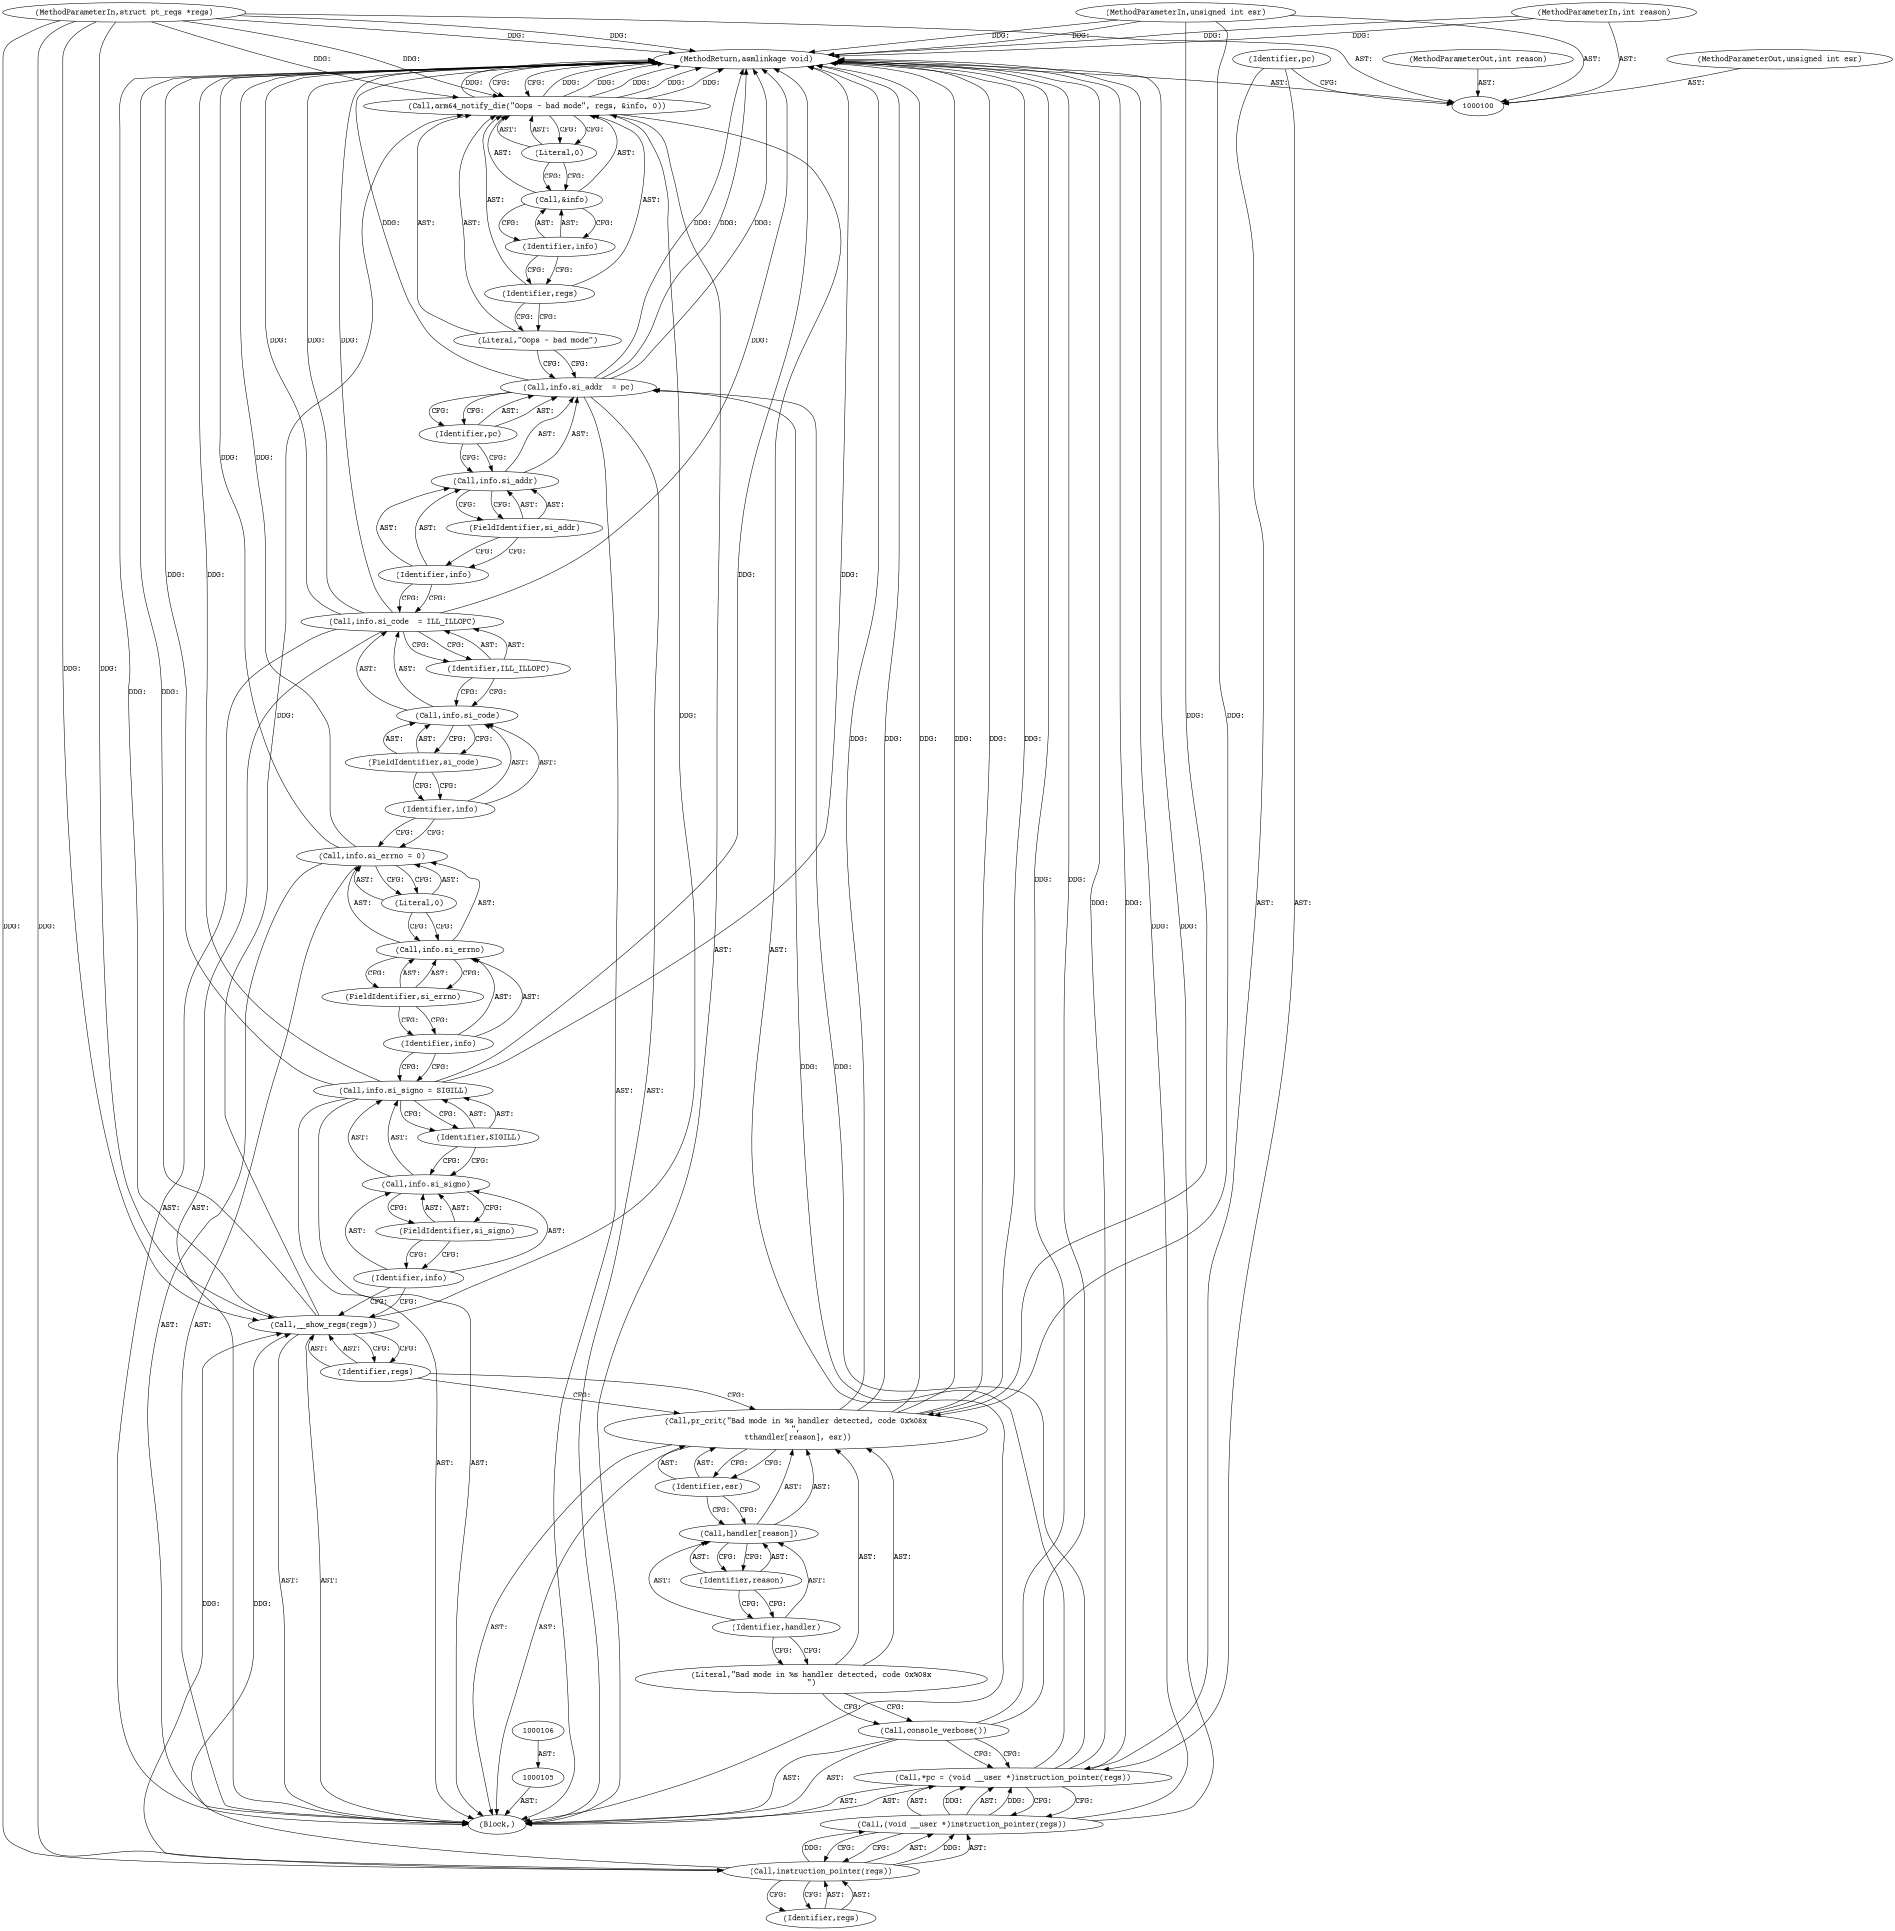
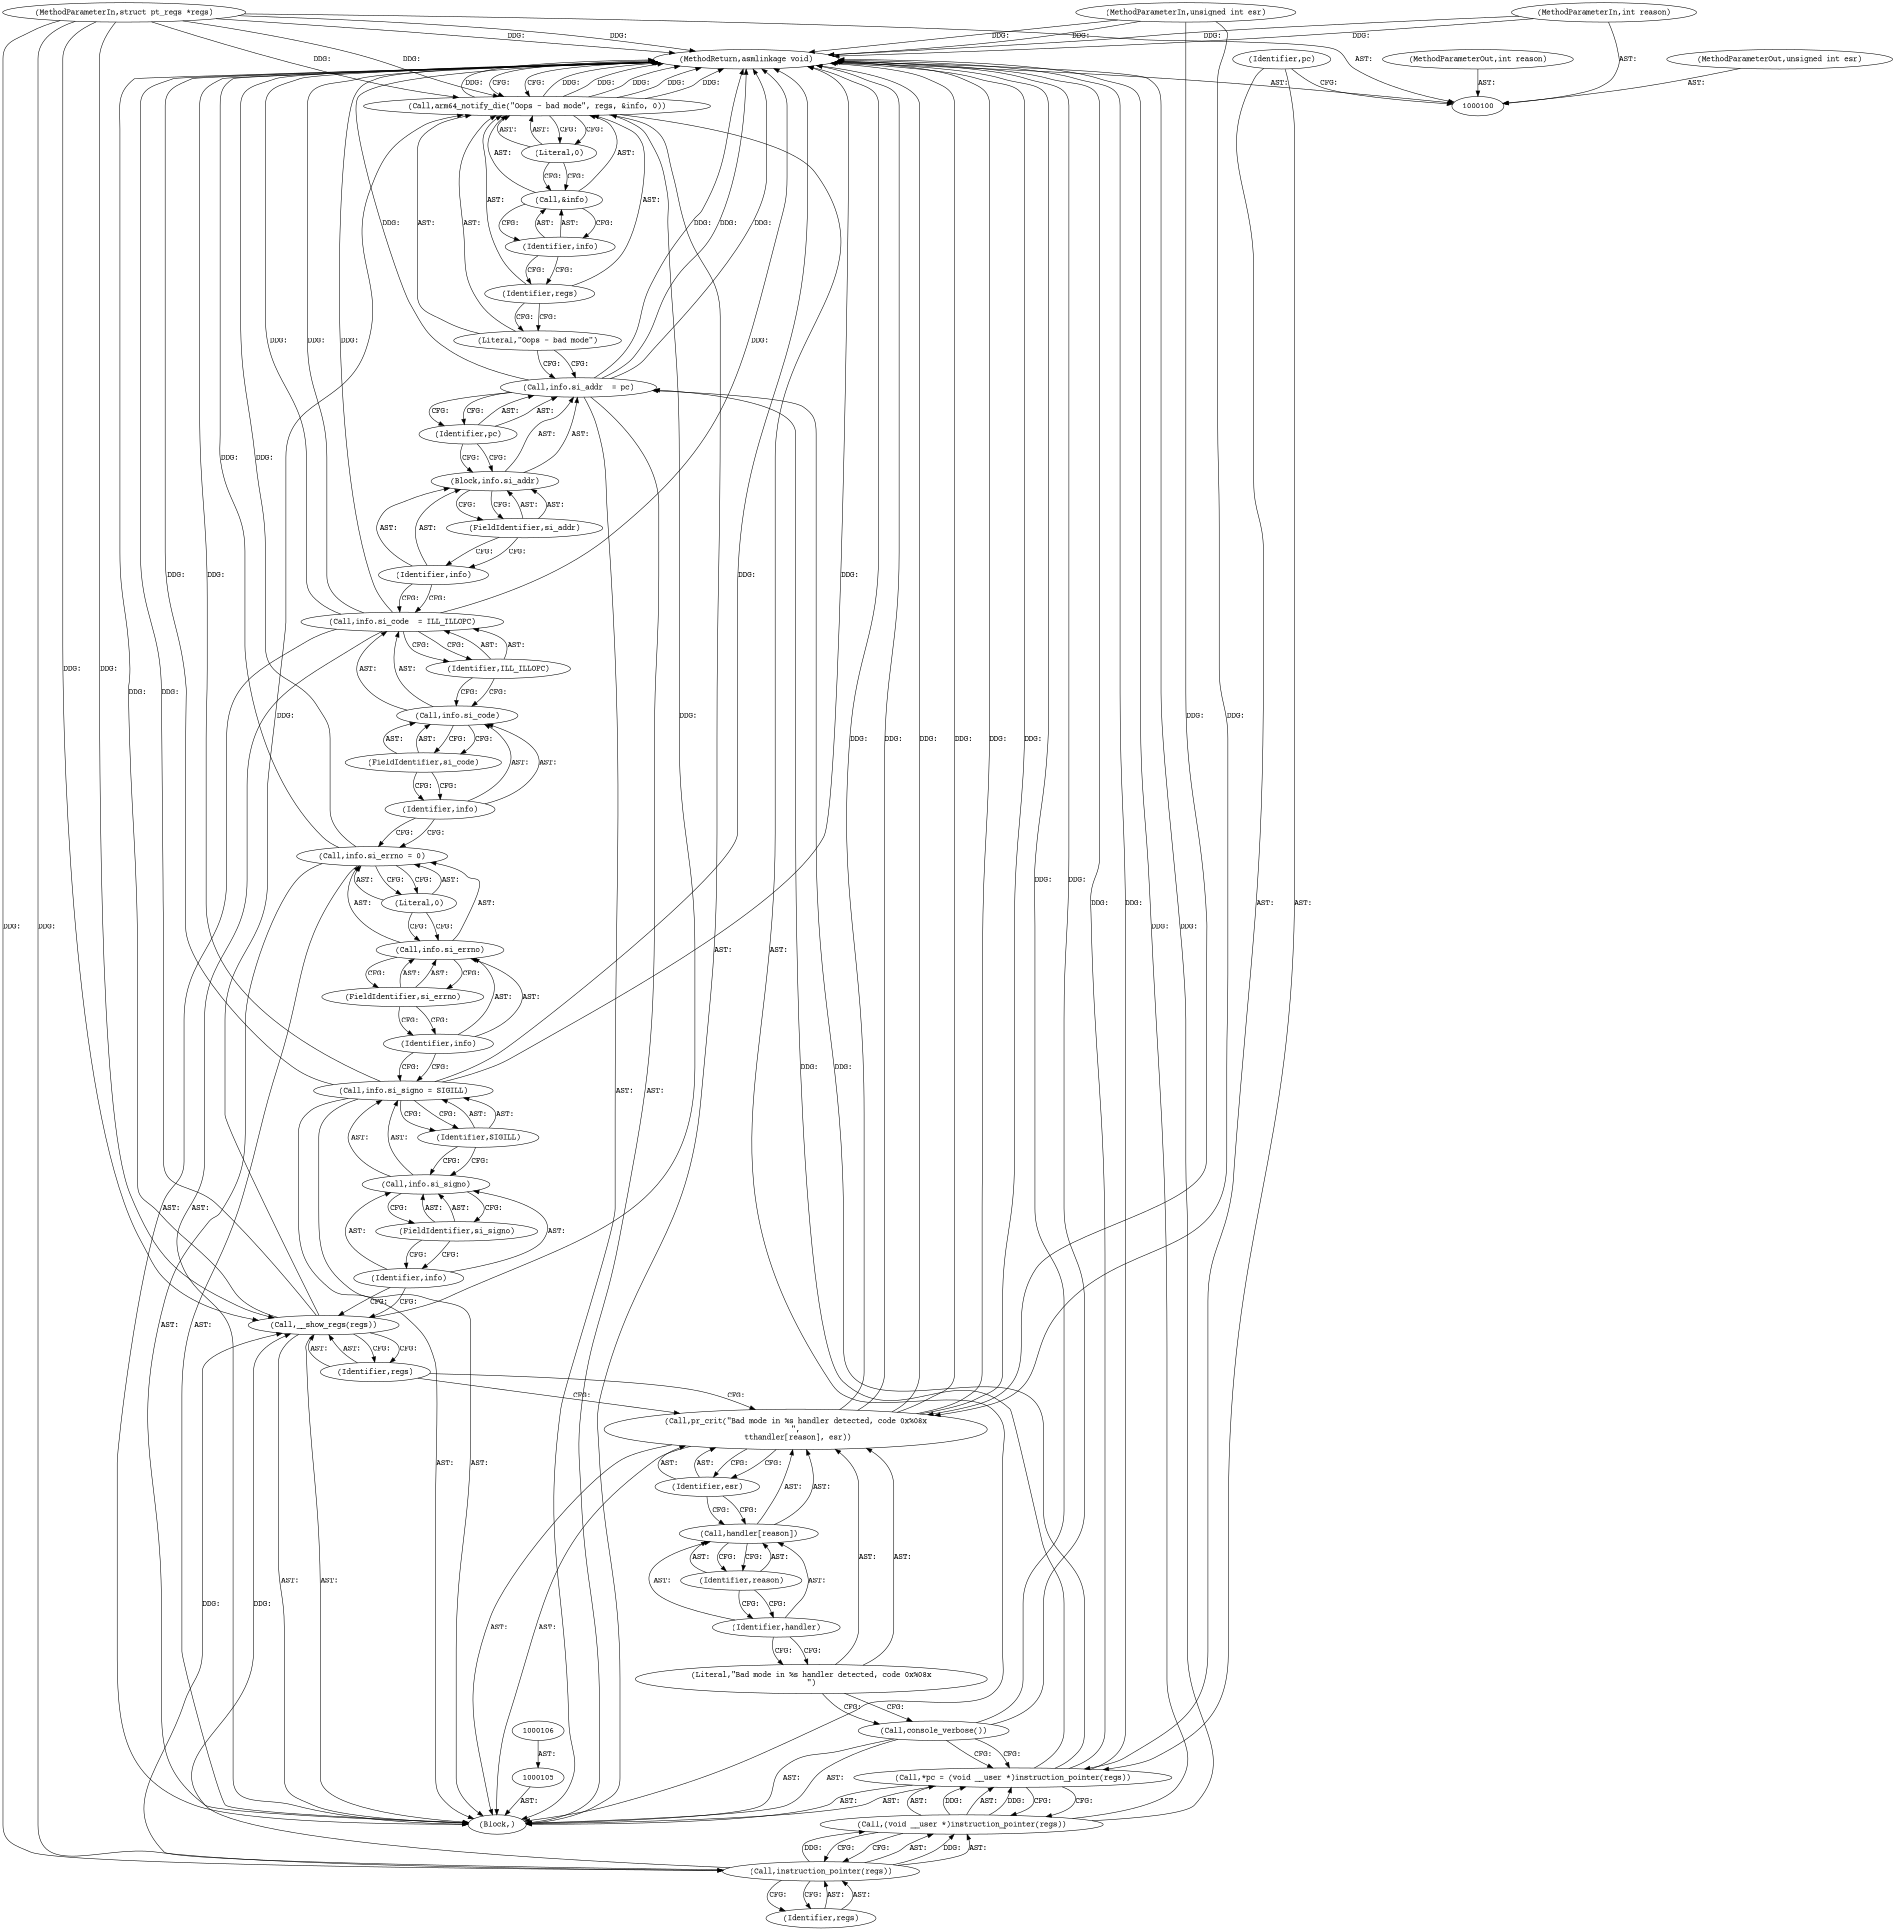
  digraph {
    fontname="Courier Prime"
    node [fontname="Courier Prime"]
    edge [fontname="Courier Prime"]
    n1 [label="(MethodReturn,asmlinkage void)"]
    n2 [label="(Call,arm64_notify_die(\"Oops - bad mode\", regs, &info, 0))"]
    1000100
    n4 [label="(Block,)"]
    n5 [label="(Literal,0)"]
    n6 [label="(MethodParameterIn,struct pt_regs *regs)"]
    n7 [label="(Call,instruction_pointer(regs))"]
    n8 [label="(Call,__show_regs(regs))"]
    n9 [label="(Call,(void __user *)instruction_pointer(regs))"]
    n10 [label="(Identifier,regs)"]
    n11 [label="(Identifier,regs)"]
    n12 [label="(MethodParameterIn,int reason)"]
    n13 [label="(MethodParameterOut,int reason)"]
    n14 [label="(MethodParameterIn,unsigned int esr)"]
    n15 [label="(Call,pr_crit(\"Bad mode in %s handler detected, code 0x%08x\n\",\n \t\thandler[reason], esr))"]
    n16 [label="(Identifier,esr)"]
    n17 [label="(MethodParameterOut,unsigned int esr)"]
    n18 [label="(Call,info.si_signo = SIGILL)"]
    n19 [label="(Identifier,SIGILL)"]
    n20 [label="(Call,info.si_signo)"]
    n21 [label="(FieldIdentifier,si_signo)"]
    n22 [label="(Identifier,info)"]
    n23 [label="(Call,info.si_errno = 0)"]
    n24 [label="(Literal,0)"]
    n25 [label="(Call,info.si_errno)"]
    n26 [label="(FieldIdentifier,si_errno)"]
    n27 [label="(Identifier,info)"]
    n28 [label="(Call,info.si_code  = ILL_ILLOPC)"]
    n29 [label="(Identifier,ILL_ILLOPC)"]
    n30 [label="(Call,info.si_code)"]
    n31 [label="(FieldIdentifier,si_code)"]
    n32 [label="(Identifier,info)"]
    n33 [label="(Call,info.si_addr  = pc)"]
    n34 [label="(Identifier,pc)"]
-   n35 [label="(Call,info.si_addr)"]
+   n35 [label="(Block,info.si_addr)"]
    n36 [label="(FieldIdentifier,si_addr)"]
    n37 [label="(Identifier,info)"]
    n38 [label="(Call,&info)"]
    n39 [label="(Literal,\"Oops - bad mode\")"]
    n40 [label="(Identifier,regs)"]
    n41 [label="(Identifier,info)"]
    n42 [label="(Call,*pc = (void __user *)instruction_pointer(regs))"]
    n43 [label="(Identifier,pc)"]
    n44 [label="(Call,console_verbose())"]
    n45 [label="(Literal,\"Bad mode in %s handler detected, code 0x%08x\n\")"]
    n46 [label="(Call,handler[reason])"]
    n47 [label="(Identifier,reason)"]
    n48 [label="(Identifier,handler)"]
    1000105
    1000106
    n1 -> n2 [label="CFG: "]
    n1 -> n2 [label="CFG: "]
    n1 -> 1000100 [label="AST: "]
    n2 -> n1 [label="DDG: "]
    n2 -> n1 [label="DDG: "]
    n2 -> n1 [label="DDG: "]
    n2 -> n1 [label="DDG: "]
    n2 -> n1 [label="DDG: "]
    n2 -> n1 [label="DDG: "]
    n2 -> n4 [label="AST: "]
    n2 -> n4 [label="AST: "]
    n2 -> n5 [label="CFG: "]
    n2 -> n5 [label="CFG: "]
    n5 -> n2 [label="AST: "]
    n5 -> n2 [label="AST: "]
    n5 -> n38 [label="CFG: "]
    n5 -> n38 [label="CFG: "]
    n6 -> n1 [label="DDG: "]
    n6 -> n1 [label="DDG: "]
    n6 -> n2 [label="DDG: "]
    n6 -> n2 [label="DDG: "]
    n6 -> 1000100 [label="AST: "]
    n6 -> n7 [label="DDG: "]
    n6 -> n7 [label="DDG: "]
    n6 -> n8 [label="DDG: "]
    n6 -> n8 [label="DDG: "]
    n7 -> n8 [label="DDG: "]
    n7 -> n8 [label="DDG: "]
    n7 -> n9 [label="AST: "]
    n7 -> n9 [label="DDG: "]
    n7 -> n9 [label="AST: "]
    n7 -> n9 [label="DDG: "]
    n7 -> n10 [label="CFG: "]
    n7 -> n10 [label="CFG: "]
    n8 -> n1 [label="DDG: "]
    n8 -> n1 [label="DDG: "]
    n8 -> n2 [label="DDG: "]
    n8 -> n2 [label="DDG: "]
    n8 -> n4 [label="AST: "]
    n8 -> n4 [label="AST: "]
    n8 -> n11 [label="CFG: "]
    n8 -> n11 [label="CFG: "]
    n9 -> n1 [label="DDG: "]
    n9 -> n1 [label="DDG: "]
    n9 -> n7 [label="CFG: "]
    n9 -> n7 [label="CFG: "]
    n9 -> n42 [label="AST: "]
    n9 -> n42 [label="DDG: "]
    n9 -> n42 [label="AST: "]
    n9 -> n42 [label="DDG: "]
    n10 -> n7 [label="AST: "]
    n10 -> n7 [label="AST: "]
    n11 -> n8 [label="AST: "]
    n11 -> n8 [label="AST: "]
    n11 -> n15 [label="CFG: "]
    n11 -> n15 [label="CFG: "]
    n12 -> n1 [label="DDG: "]
    n12 -> n1 [label="DDG: "]
    n12 -> 1000100 [label="AST: "]
    n13 -> 1000100 [label="AST: "]
    n14 -> n1 [label="DDG: "]
    n14 -> n1 [label="DDG: "]
-   n14 -> 1000100 [label="AST: "]
    n14 -> n15 [label="DDG: "]
    n14 -> n15 [label="DDG: "]
    n15 -> n1 [label="DDG: "]
    n15 -> n1 [label="DDG: "]
    n15 -> n1 [label="DDG: "]
    n15 -> n1 [label="DDG: "]
    n15 -> n1 [label="DDG: "]
    n15 -> n1 [label="DDG: "]
    n15 -> n4 [label="AST: "]
    n15 -> n4 [label="AST: "]
    n15 -> n16 [label="CFG: "]
    n15 -> n16 [label="CFG: "]
    n16 -> n15 [label="AST: "]
    n16 -> n15 [label="AST: "]
    n16 -> n46 [label="CFG: "]
    n16 -> n46 [label="CFG: "]
    n17 -> 1000100 [label="AST: "]
    n18 -> n1 [label="DDG: "]
    n18 -> n1 [label="DDG: "]
    n18 -> n1 [label="DDG: "]
    n18 -> n1 [label="DDG: "]
    n18 -> n4 [label="AST: "]
    n18 -> n4 [label="AST: "]
    n18 -> n19 [label="CFG: "]
    n18 -> n19 [label="CFG: "]
    n19 -> n18 [label="AST: "]
    n19 -> n18 [label="AST: "]
    n19 -> n20 [label="CFG: "]
    n19 -> n20 [label="CFG: "]
    n20 -> n18 [label="AST: "]
    n20 -> n18 [label="AST: "]
    n20 -> n21 [label="CFG: "]
    n20 -> n21 [label="CFG: "]
    n21 -> n20 [label="AST: "]
    n21 -> n20 [label="AST: "]
    n21 -> n22 [label="CFG: "]
    n21 -> n22 [label="CFG: "]
    n22 -> n8 [label="CFG: "]
    n22 -> n8 [label="CFG: "]
    n22 -> n20 [label="AST: "]
    n22 -> n20 [label="AST: "]
    n23 -> n1 [label="DDG: "]
    n23 -> n1 [label="DDG: "]
    n23 -> n4 [label="AST: "]
    n23 -> n4 [label="AST: "]
    n23 -> n24 [label="CFG: "]
    n23 -> n24 [label="CFG: "]
    n24 -> n23 [label="AST: "]
    n24 -> n23 [label="AST: "]
    n24 -> n25 [label="CFG: "]
    n24 -> n25 [label="CFG: "]
    n25 -> n23 [label="AST: "]
    n25 -> n23 [label="AST: "]
    n25 -> n26 [label="CFG: "]
    n25 -> n26 [label="CFG: "]
    n26 -> n25 [label="AST: "]
    n26 -> n25 [label="AST: "]
    n26 -> n27 [label="CFG: "]
    n26 -> n27 [label="CFG: "]
    n27 -> n18 [label="CFG: "]
    n27 -> n18 [label="CFG: "]
    n27 -> n25 [label="AST: "]
    n27 -> n25 [label="AST: "]
    n28 -> n1 [label="DDG: "]
    n28 -> n1 [label="DDG: "]
    n28 -> n1 [label="DDG: "]
    n28 -> n1 [label="DDG: "]
    n28 -> n4 [label="AST: "]
    n28 -> n4 [label="AST: "]
    n28 -> n29 [label="CFG: "]
    n28 -> n29 [label="CFG: "]
    n29 -> n28 [label="AST: "]
    n29 -> n28 [label="AST: "]
    n29 -> n30 [label="CFG: "]
    n29 -> n30 [label="CFG: "]
    n30 -> n28 [label="AST: "]
    n30 -> n28 [label="AST: "]
    n30 -> n31 [label="CFG: "]
    n30 -> n31 [label="CFG: "]
    n31 -> n30 [label="AST: "]
    n31 -> n30 [label="AST: "]
    n31 -> n32 [label="CFG: "]
    n31 -> n32 [label="CFG: "]
    n32 -> n23 [label="CFG: "]
    n32 -> n23 [label="CFG: "]
    n32 -> n30 [label="AST: "]
    n32 -> n30 [label="AST: "]
    n33 -> n1 [label="DDG: "]
    n33 -> n1 [label="DDG: "]
    n33 -> n1 [label="DDG: "]
    n33 -> n1 [label="DDG: "]
    n33 -> n4 [label="AST: "]
    n33 -> n4 [label="AST: "]
    n33 -> n34 [label="CFG: "]
    n33 -> n34 [label="CFG: "]
    n34 -> n33 [label="AST: "]
    n34 -> n33 [label="AST: "]
    n34 -> n35 [label="CFG: "]
    n34 -> n35 [label="CFG: "]
    n35 -> n33 [label="AST: "]
    n35 -> n33 [label="AST: "]
    n35 -> n36 [label="CFG: "]
    n35 -> n36 [label="CFG: "]
    n36 -> n35 [label="AST: "]
    n36 -> n35 [label="AST: "]
    n36 -> n37 [label="CFG: "]
    n36 -> n37 [label="CFG: "]
    n37 -> n28 [label="CFG: "]
    n37 -> n28 [label="CFG: "]
    n37 -> n35 [label="AST: "]
    n37 -> n35 [label="AST: "]
    n38 -> n2 [label="AST: "]
    n38 -> n2 [label="AST: "]
    n38 -> n41 [label="CFG: "]
    n38 -> n41 [label="CFG: "]
    n39 -> n2 [label="AST: "]
    n39 -> n2 [label="AST: "]
    n39 -> n33 [label="CFG: "]
    n39 -> n33 [label="CFG: "]
    n40 -> n2 [label="AST: "]
    n40 -> n2 [label="AST: "]
    n40 -> n39 [label="CFG: "]
    n40 -> n39 [label="CFG: "]
    n41 -> n38 [label="AST: "]
    n41 -> n38 [label="AST: "]
    n41 -> n40 [label="CFG: "]
    n41 -> n40 [label="CFG: "]
    n42 -> n1 [label="DDG: "]
    n42 -> n1 [label="DDG: "]
    n42 -> n4 [label="AST: "]
    n42 -> n4 [label="AST: "]
    n42 -> n9 [label="CFG: "]
    n42 -> n9 [label="CFG: "]
    n42 -> n33 [label="DDG: "]
    n42 -> n33 [label="DDG: "]
    n43 -> 1000100 [label="CFG: "]
    n43 -> n42 [label="AST: "]
    n43 -> n42 [label="AST: "]
    n44 -> n1 [label="DDG: "]
    n44 -> n1 [label="DDG: "]
    n44 -> n4 [label="AST: "]
    n44 -> n4 [label="AST: "]
    n44 -> n42 [label="CFG: "]
    n44 -> n42 [label="CFG: "]
    n45 -> n15 [label="AST: "]
    n45 -> n15 [label="AST: "]
    n45 -> n44 [label="CFG: "]
    n45 -> n44 [label="CFG: "]
    n46 -> n15 [label="AST: "]
    n46 -> n15 [label="AST: "]
    n46 -> n47 [label="CFG: "]
    n46 -> n47 [label="CFG: "]
    n47 -> n46 [label="AST: "]
    n47 -> n46 [label="AST: "]
    n47 -> n48 [label="CFG: "]
    n47 -> n48 [label="CFG: "]
    n48 -> n45 [label="CFG: "]
    n48 -> n45 [label="CFG: "]
    n48 -> n46 [label="AST: "]
    n48 -> n46 [label="AST: "]
    1000105 -> n4 [label="AST: "]
    1000106 -> 1000105 [label="AST: "]
  }
